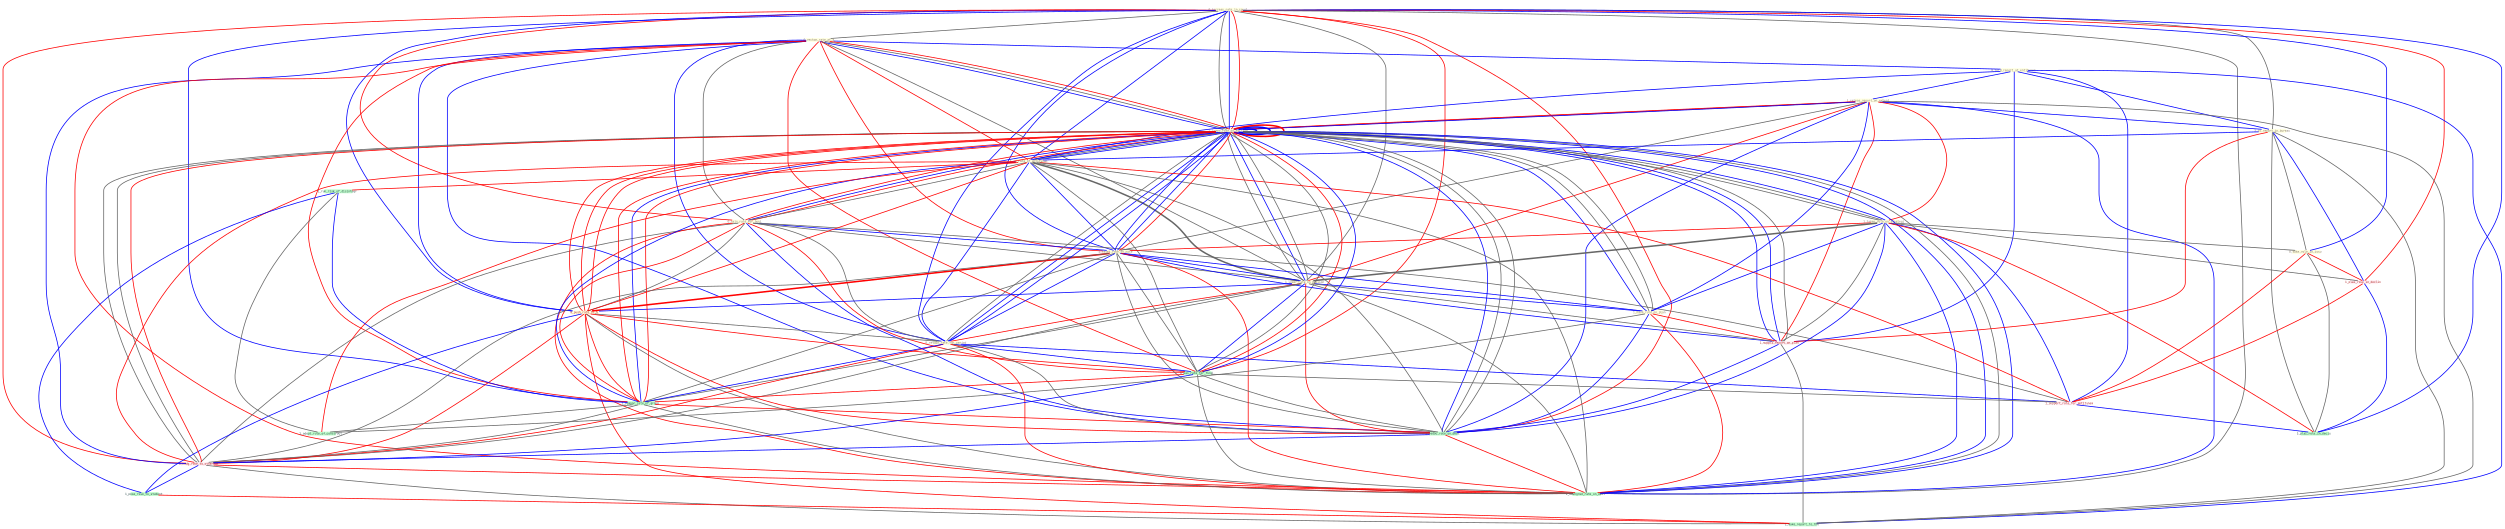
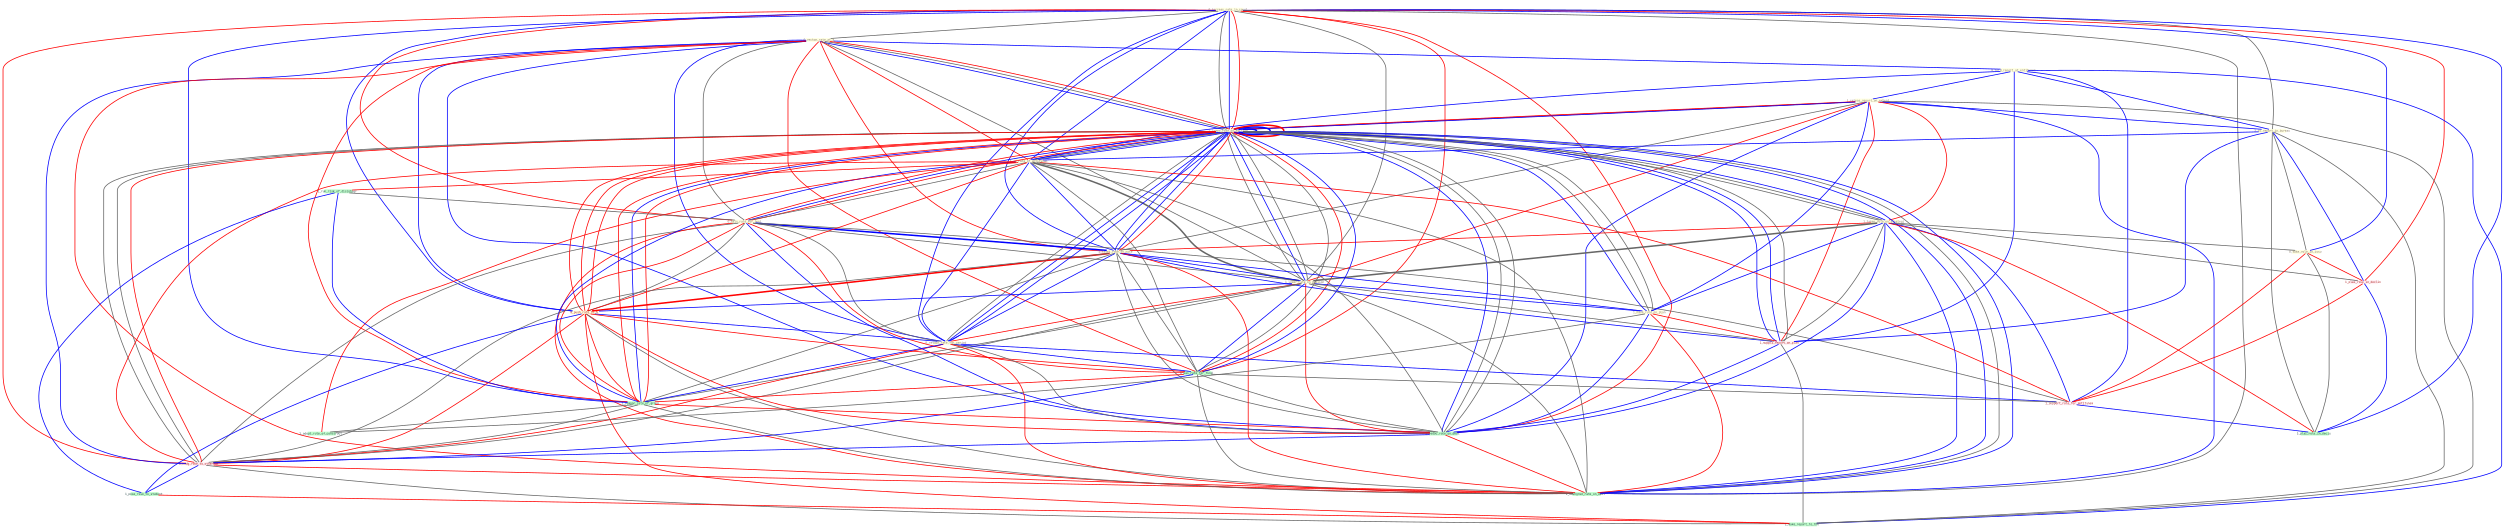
  graph {
    fontname="JetBrains Mono"
    node [color="#ffffe0" fixedsize=true fontcolor="#8b7d6b" fontname="JetBrains Mono" fontsize=4 shape=polygon style=filled]
    edge [color=blue fontname="JetBrains Mono" w=1]
    "0_increas_rate_in_coupl " [height=.06 width=.5]
    "0_reckon_rate_at_% " [height=.06 width=.5]
    "0_told_report_at_entitynam " [height=.06 width=.5]
    "0_rais_rate_for_busi " [height=.06 width=.5]
    "1_releas_report_on_extent " [height=.06 width=.5]
    "1_lower_rate_on_million " [height=.06 width=.5]
    n7 [height=.06 label="2_is_report_in_bureau" width=.5]
    "1_is_rate_of_entitynam " [height=.06 width=.5]
    "1_taken_role_on_strategi " [height=.06 width=.5]
    "1_reset_rate_on_note " [height=.06 width=.5]
    "1_lower_rate_on_billion " [height=.06 width=.5]
    "0_take_role_in_issu " [height=.06 width=.5]
    "0_push_rate_to_% " [fontcolor="#b22222" height=.06 width=.5]
    "0_retain_rate_for_period " [height=.06 width=.5]
    n15 [height=.06 label="1_have_rule_on_plan" width=.5]
    "1_plai_role_in_declin " [color="#fff0f5" fontcolor="#b22222" height=.06 width=.5]
    "1_suppli_report_on_plan " [color="#fff0f5" fontcolor="#b22222" height=.06 width=.5]
    "0_nudg_rate_to_othernum " [color="#fff0f5" fontcolor="#b22222" height=.06 width=.5]
    "1_support_role_for_entitynam " [color="#fff0f5" fontcolor="#b22222" height=.06 width=.5]
    "1_pai_rate_for_fund " [color="#BDFCC9" fontcolor="#2f4f4f" height=.06 width=.5]
    "1_compar_rate_of_group " [color="#BDFCC9" fontcolor="#2f4f4f" height=.06 width=.5]
    "1_reduc_rate_on_debt " [color="#BDFCC9" fontcolor="#2f4f4f" height=.06 width=.5]
    "0_plai_role_in_decis " [color="#BDFCC9" fontcolor="#2f4f4f" height=.06 width=.5]
    "1_downgrad_rate_on_debt " [color="#BDFCC9" fontcolor="#2f4f4f" height=.06 width=.5]
    "1_make_report_to_the " [color="#BDFCC9" fontcolor="#2f4f4f" height=.06 width=.5]
    "1_run_risk_of_disintegr " [color="#BDFCC9" fontcolor="#2f4f4f" height=.06 width=.5]
    "1_adopt_rule_of_construct " [color="#BDFCC9" fontcolor="#2f4f4f" height=.06 width=.5]
    "1_pose_risk_to_student " [color="#BDFCC9" fontcolor="#2f4f4f" height=.06 width=.5]
    subgraph sub_1 {
      "0_increas_rate_in_coupl "
      "0_reckon_rate_at_% "
      "0_told_report_at_entitynam "
      "0_rais_rate_for_busi "
      "1_releas_report_on_extent "
      "1_lower_rate_on_million "
      n7
      "1_is_rate_of_entitynam "
      "1_taken_role_on_strategi "
      "1_reset_rate_on_note "
      "1_lower_rate_on_billion "
      "0_take_role_in_issu "
      "0_push_rate_to_% "
      "0_retain_rate_for_period "
      n15
    }
    subgraph sub_2 {
      "1_plai_role_in_declin "
      "1_suppli_report_on_plan "
      "0_nudg_rate_to_othernum "
      "1_support_role_for_entitynam "
    }
    "0_increas_rate_in_coupl " -- "0_reckon_rate_at_% " [color=gray40]
    "0_increas_rate_in_coupl " -- "0_rais_rate_for_busi " [color=red]
    "0_increas_rate_in_coupl " -- "1_lower_rate_on_million " [color=gray40]
    "0_increas_rate_in_coupl " -- "1_lower_rate_on_million "
    "0_increas_rate_in_coupl " -- "1_lower_rate_on_million " [color=red]
    "0_increas_rate_in_coupl " -- n7 [color=gray40]
    "0_increas_rate_in_coupl " -- "1_is_rate_of_entitynam "
    "0_increas_rate_in_coupl " -- "1_reset_rate_on_note "
    "0_increas_rate_in_coupl " -- "1_lower_rate_on_billion " [color=gray40]
    "0_increas_rate_in_coupl " -- "0_take_role_in_issu "
    "0_increas_rate_in_coupl " -- "0_push_rate_to_% "
    "0_increas_rate_in_coupl " -- "0_retain_rate_for_period "
    "0_increas_rate_in_coupl " -- "1_plai_role_in_declin " [color=red]
    "0_increas_rate_in_coupl " -- "0_nudg_rate_to_othernum " [color=red]
    "0_increas_rate_in_coupl " -- "1_pai_rate_for_fund " [color=red]
    "0_increas_rate_in_coupl " -- "1_compar_rate_of_group "
    "0_increas_rate_in_coupl " -- "1_reduc_rate_on_debt " [color=red]
    "0_increas_rate_in_coupl " -- "0_plai_role_in_decis "
    "0_increas_rate_in_coupl " -- "1_downgrad_rate_on_debt " [color=gray40]
    "0_reckon_rate_at_% " -- "0_told_report_at_entitynam "
    "0_reckon_rate_at_% " -- "0_rais_rate_for_busi " [color=gray40]
    "0_reckon_rate_at_% " -- "1_lower_rate_on_million "
    "0_reckon_rate_at_% " -- "1_lower_rate_on_million " [color=gray40]
    "0_reckon_rate_at_% " -- "1_lower_rate_on_million " [color=red]
    "0_reckon_rate_at_% " -- "1_is_rate_of_entitynam " [color=red]
    "0_reckon_rate_at_% " -- "1_reset_rate_on_note " [color=red]
    "0_reckon_rate_at_% " -- "1_lower_rate_on_billion " [color=gray40]
    "0_reckon_rate_at_% " -- "0_push_rate_to_% " [w=2]
    "0_reckon_rate_at_% " -- "0_retain_rate_for_period "
    "0_reckon_rate_at_% " -- "0_nudg_rate_to_othernum "
    "0_reckon_rate_at_% " -- "1_pai_rate_for_fund " [color=red]
    "0_reckon_rate_at_% " -- "1_compar_rate_of_group " [color=red]
    "0_reckon_rate_at_% " -- "1_reduc_rate_on_debt "
    "0_reckon_rate_at_% " -- "1_downgrad_rate_on_debt " [color=red]
    "0_told_report_at_entitynam " -- "1_releas_report_on_extent "
    "0_told_report_at_entitynam " -- n7
    "0_told_report_at_entitynam " -- "1_is_rate_of_entitynam "
    "0_told_report_at_entitynam " -- "1_suppli_report_on_plan "
    "0_told_report_at_entitynam " -- "1_support_role_for_entitynam "
    "0_told_report_at_entitynam " -- "1_make_report_to_the "
    "0_rais_rate_for_busi " -- "1_lower_rate_on_million " [color=red]
    "0_rais_rate_for_busi " -- "1_lower_rate_on_million "
    "0_rais_rate_for_busi " -- "1_lower_rate_on_million " [color=red]
    "0_rais_rate_for_busi " -- "1_is_rate_of_entitynam " [color=gray40]
-   "0_rais_rate_for_busi " -- "1_reset_rate_on_note "
+   "0_rais_rate_for_busi " -- "1_reset_rate_on_note " [style=bold]
    "0_rais_rate_for_busi " -- "1_lower_rate_on_billion " [color=gray40]
    "0_rais_rate_for_busi " -- "0_push_rate_to_% " [color=gray40]
    "0_rais_rate_for_busi " -- "0_retain_rate_for_period " [color=gray40 w=2]
    "0_rais_rate_for_busi " -- "0_nudg_rate_to_othernum " [color=gray40]
    "0_rais_rate_for_busi " -- "1_support_role_for_entitynam " [color=gray40]
    "0_rais_rate_for_busi " -- "1_pai_rate_for_fund " [color=red w=2]
    "0_rais_rate_for_busi " -- "1_compar_rate_of_group " [color=red]
    "0_rais_rate_for_busi " -- "1_reduc_rate_on_debt "
    "0_rais_rate_for_busi " -- "1_downgrad_rate_on_debt " [color=red]
    "1_releas_report_on_extent " -- "1_lower_rate_on_million " [color=red]
    "1_releas_report_on_extent " -- "1_lower_rate_on_million " [color=red]
    "1_releas_report_on_extent " -- "1_lower_rate_on_million "
    "1_releas_report_on_extent " -- n7
    "1_releas_report_on_extent " -- "1_taken_role_on_strategi " [color=red]
    "1_releas_report_on_extent " -- "1_reset_rate_on_note " [color=gray40]
    "1_releas_report_on_extent " -- "1_lower_rate_on_billion " [color=red]
    "1_releas_report_on_extent " -- n15
    "1_releas_report_on_extent " -- "1_suppli_report_on_plan " [color=red w=2]
    "1_releas_report_on_extent " -- "1_reduc_rate_on_debt "
    "1_releas_report_on_extent " -- "1_downgrad_rate_on_debt "
    "1_releas_report_on_extent " -- "1_make_report_to_the " [color=gray40]
    "1_lower_rate_on_million " -- "1_lower_rate_on_million " [style=bold w=4]
    "1_lower_rate_on_million " -- "1_lower_rate_on_million " [style=bold w=4]
    "1_lower_rate_on_million " -- "1_lower_rate_on_million " [color=red style=bold w=4]
    "1_lower_rate_on_million " -- "1_is_rate_of_entitynam "
    "1_lower_rate_on_million " -- "1_taken_role_on_strategi " [color=gray40]
    "1_lower_rate_on_million " -- "1_reset_rate_on_note " [w=2]
    "1_lower_rate_on_million " -- "1_lower_rate_on_billion " [color=gray40 w=3]
    "1_lower_rate_on_million " -- "1_lower_rate_on_billion " [w=3]
    "1_lower_rate_on_million " -- "0_push_rate_to_% " [color=red]
    "1_lower_rate_on_million " -- "0_push_rate_to_% " [color=red]
    "1_lower_rate_on_million " -- "0_retain_rate_for_period " [color=gray40]
    "1_lower_rate_on_million " -- "0_retain_rate_for_period "
    "1_lower_rate_on_million " -- n15
    "1_lower_rate_on_million " -- n15 [color=gray40]
    "1_lower_rate_on_million " -- "1_suppli_report_on_plan "
    "1_lower_rate_on_million " -- "1_suppli_report_on_plan "
    "1_lower_rate_on_million " -- "0_nudg_rate_to_othernum " [color=gray40]
    "1_lower_rate_on_million " -- "0_nudg_rate_to_othernum " [color=gray40]
    "1_lower_rate_on_million " -- "1_pai_rate_for_fund " [color=gray40]
    "1_lower_rate_on_million " -- "1_pai_rate_for_fund " [color=red]
    "1_lower_rate_on_million " -- "1_compar_rate_of_group " [color=red]
    "1_lower_rate_on_million " -- "1_compar_rate_of_group "
    "1_lower_rate_on_million " -- "1_reduc_rate_on_debt " [w=2]
    "1_lower_rate_on_million " -- "1_reduc_rate_on_debt " [color=gray40 w=2]
    "1_lower_rate_on_million " -- "1_downgrad_rate_on_debt " [w=2]
    "1_lower_rate_on_million " -- "1_downgrad_rate_on_debt " [color=gray40 w=2]
    "1_lower_rate_on_million " -- "1_downgrad_rate_on_debt " [w=2]
    n7 -- "1_is_rate_of_entitynam "
    n7 -- "0_take_role_in_issu " [color=gray40]
    n7 -- "1_plai_role_in_declin "
-   n7 -- "1_suppli_report_on_plan " [color=red]
+   n7 -- "1_suppli_report_on_plan "
    n7 -- "0_plai_role_in_decis " [color=gray40]
    n7 -- "1_make_report_to_the " [color=gray40]
    "1_is_rate_of_entitynam " -- "1_lower_rate_on_million " [color=gray40]
    "1_is_rate_of_entitynam " -- "1_lower_rate_on_million "
    "1_is_rate_of_entitynam " -- "1_reset_rate_on_note "
    "1_is_rate_of_entitynam " -- "1_lower_rate_on_billion " [color=gray40 style=bold]
    "1_is_rate_of_entitynam " -- "0_push_rate_to_% " [color=red]
    "1_is_rate_of_entitynam " -- "0_retain_rate_for_period "
    "1_is_rate_of_entitynam " -- "0_nudg_rate_to_othernum " [color=red]
    "1_is_rate_of_entitynam " -- "1_support_role_for_entitynam " [color=red]
    "1_is_rate_of_entitynam " -- "1_pai_rate_for_fund " [color=gray40]
    "1_is_rate_of_entitynam " -- "1_compar_rate_of_group " [w=2]
    "1_is_rate_of_entitynam " -- "1_reduc_rate_on_debt " [color=gray40]
    "1_is_rate_of_entitynam " -- "1_downgrad_rate_on_debt " [color=gray40]
    "1_is_rate_of_entitynam " -- "1_run_risk_of_disintegr " [color=red]
    "1_is_rate_of_entitynam " -- "1_adopt_rule_of_construct " [color=red]
    "1_taken_role_on_strategi " -- "1_lower_rate_on_million " [color=gray40]
    "1_taken_role_on_strategi " -- "1_lower_rate_on_million "
    "1_taken_role_on_strategi " -- "1_reset_rate_on_note " [color=red]
    "1_taken_role_on_strategi " -- "1_lower_rate_on_billion " [color=gray40 style=bold]
    "1_taken_role_on_strategi " -- "0_take_role_in_issu " [color=gray40]
    "1_taken_role_on_strategi " -- n15
    "1_taken_role_on_strategi " -- "1_plai_role_in_declin " [color=gray40]
    "1_taken_role_on_strategi " -- "1_suppli_report_on_plan " [color=gray40]
    "1_taken_role_on_strategi " -- "1_support_role_for_entitynam "
    "1_taken_role_on_strategi " -- "1_reduc_rate_on_debt "
    "1_taken_role_on_strategi " -- "0_plai_role_in_decis " [color=red]
    "1_taken_role_on_strategi " -- "1_downgrad_rate_on_debt "
    "1_reset_rate_on_note " -- "1_lower_rate_on_million " [w=2]
    "1_reset_rate_on_note " -- "1_lower_rate_on_million " [color=red w=2]
    "1_reset_rate_on_note " -- "1_lower_rate_on_billion " [w=2]
    "1_reset_rate_on_note " -- "0_push_rate_to_% " [color=red style=bold]
    "1_reset_rate_on_note " -- "0_retain_rate_for_period "
    "1_reset_rate_on_note " -- n15
    "1_reset_rate_on_note " -- "1_suppli_report_on_plan "
    "1_reset_rate_on_note " -- "0_nudg_rate_to_othernum " [color=gray40]
    "1_reset_rate_on_note " -- "1_pai_rate_for_fund " [color=gray40]
    "1_reset_rate_on_note " -- "1_compar_rate_of_group " [color=gray40]
    "1_reset_rate_on_note " -- "1_reduc_rate_on_debt " [color=gray40 w=2]
    "1_reset_rate_on_note " -- "1_downgrad_rate_on_debt " [color=red w=2]
    "1_lower_rate_on_billion " -- "1_lower_rate_on_million " [color=gray40 w=3]
    "1_lower_rate_on_billion " -- "0_push_rate_to_% "
    "1_lower_rate_on_billion " -- "0_retain_rate_for_period " [color=red]
    "1_lower_rate_on_billion " -- n15
    "1_lower_rate_on_billion " -- "1_suppli_report_on_plan " [color=gray40]
    "1_lower_rate_on_billion " -- "0_nudg_rate_to_othernum " [color=gray40]
    "1_lower_rate_on_billion " -- "1_pai_rate_for_fund "
    "1_lower_rate_on_billion " -- "1_compar_rate_of_group " [color=gray40]
    "1_lower_rate_on_billion " -- "1_reduc_rate_on_debt " [color=red w=2]
    "1_lower_rate_on_billion " -- "1_downgrad_rate_on_debt " [color=gray40 w=2]
    "0_take_role_in_issu " -- "1_plai_role_in_declin " [color=red w=2]
    "0_take_role_in_issu " -- "1_support_role_for_entitynam " [color=red]
    "0_take_role_in_issu " -- "0_plai_role_in_decis " [color=gray40 w=2]
    "0_push_rate_to_% " -- "1_lower_rate_on_million " [color=red]
-   "0_push_rate_to_% " -- "0_retain_rate_for_period " [color=gray40]
+   "0_push_rate_to_% " -- "0_retain_rate_for_period "
    "0_push_rate_to_% " -- "0_nudg_rate_to_othernum " [color=red w=2]
    "0_push_rate_to_% " -- "1_pai_rate_for_fund " [color=red]
    "0_push_rate_to_% " -- "1_compar_rate_of_group " [color=red]
    "0_push_rate_to_% " -- "1_reduc_rate_on_debt " [color=red]
    "0_push_rate_to_% " -- "1_downgrad_rate_on_debt " [color=gray40]
    "0_push_rate_to_% " -- "1_make_report_to_the " [color=red]
    "0_push_rate_to_% " -- "1_pose_risk_to_student "
    "0_retain_rate_for_period " -- "1_lower_rate_on_million "
    "0_retain_rate_for_period " -- "0_nudg_rate_to_othernum " [color=red]
    "0_retain_rate_for_period " -- "1_support_role_for_entitynam "
    "0_retain_rate_for_period " -- "1_pai_rate_for_fund " [w=2]
    "0_retain_rate_for_period " -- "1_compar_rate_of_group "
    "0_retain_rate_for_period " -- "1_reduc_rate_on_debt " [color=gray40]
    "0_retain_rate_for_period " -- "1_downgrad_rate_on_debt " [color=red]
    n15 -- "1_lower_rate_on_million " [color=gray40]
    n15 -- "1_suppli_report_on_plan " [color=red]
    n15 -- "1_reduc_rate_on_debt "
    n15 -- "1_downgrad_rate_on_debt " [color=red]
    n15 -- "1_adopt_rule_of_construct " [color=gray40]
    "1_plai_role_in_declin " -- "1_support_role_for_entitynam " [color=red]
    "1_plai_role_in_declin " -- "0_plai_role_in_decis " [w=3]
    "1_suppli_report_on_plan " -- "1_lower_rate_on_million " [color=gray40]
    "1_suppli_report_on_plan " -- "1_reduc_rate_on_debt "
    "1_suppli_report_on_plan " -- "1_make_report_to_the " [color=gray40]
    "0_nudg_rate_to_othernum " -- "1_lower_rate_on_million " [color=red]
    "0_nudg_rate_to_othernum " -- "1_downgrad_rate_on_debt " [color=red]
    "0_nudg_rate_to_othernum " -- "1_make_report_to_the " [color=gray40]
    "0_nudg_rate_to_othernum " -- "1_pose_risk_to_student "
    "1_support_role_for_entitynam " -- "0_plai_role_in_decis "
    "1_pai_rate_for_fund " -- "1_lower_rate_on_million "
    "1_pai_rate_for_fund " -- "0_nudg_rate_to_othernum "
    "1_pai_rate_for_fund " -- "1_support_role_for_entitynam " [color=gray40]
    "1_pai_rate_for_fund " -- "1_compar_rate_of_group " [color=red]
    "1_pai_rate_for_fund " -- "1_reduc_rate_on_debt " [color=gray40]
    "1_pai_rate_for_fund " -- "1_downgrad_rate_on_debt " [color=gray40]
    "1_compar_rate_of_group " -- "1_lower_rate_on_million " [color=red]
    "1_compar_rate_of_group " -- "0_nudg_rate_to_othernum " [color=gray40]
    "1_compar_rate_of_group " -- "1_reduc_rate_on_debt " [color=red]
    "1_compar_rate_of_group " -- "1_downgrad_rate_on_debt " [color=gray40]
    "1_compar_rate_of_group " -- "1_adopt_rule_of_construct " [color=gray40]
    "1_reduc_rate_on_debt " -- "1_lower_rate_on_million " [color=gray40 w=2]
    "1_reduc_rate_on_debt " -- "0_nudg_rate_to_othernum "
    "1_reduc_rate_on_debt " -- "1_downgrad_rate_on_debt " [color=red w=3]
    "1_run_risk_of_disintegr " -- "1_compar_rate_of_group "
-   "1_run_risk_of_disintegr " -- "1_adopt_rule_of_construct " [color=gray40]
+   "1_run_risk_of_disintegr " -- "0_rais_rate_for_busi " [color=gray40]
    "1_run_risk_of_disintegr " -- "1_pose_risk_to_student "
    "1_pose_risk_to_student " -- "1_make_report_to_the " [color=red]
  }
